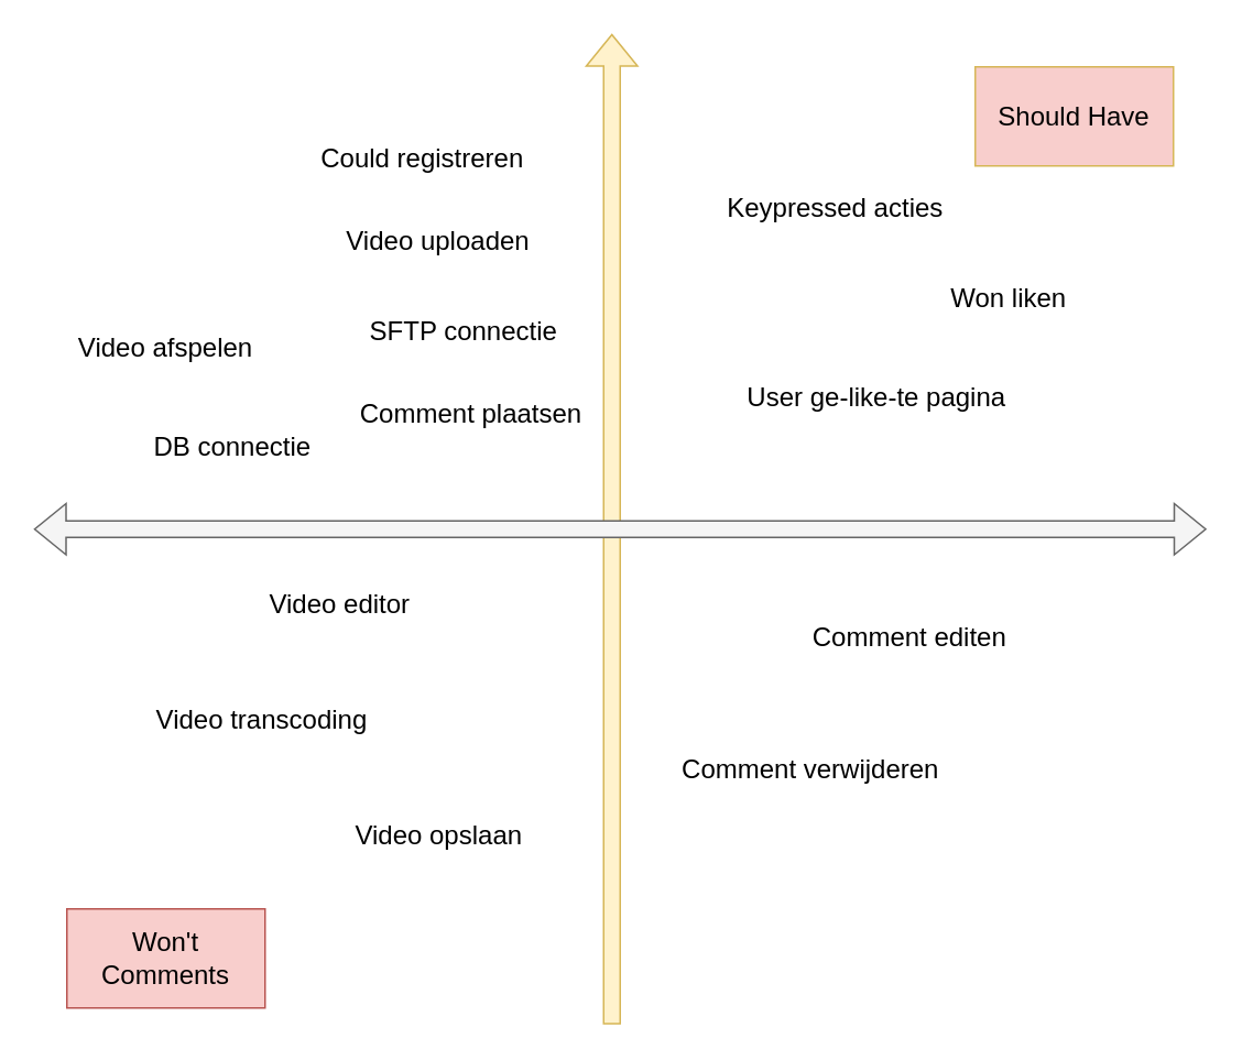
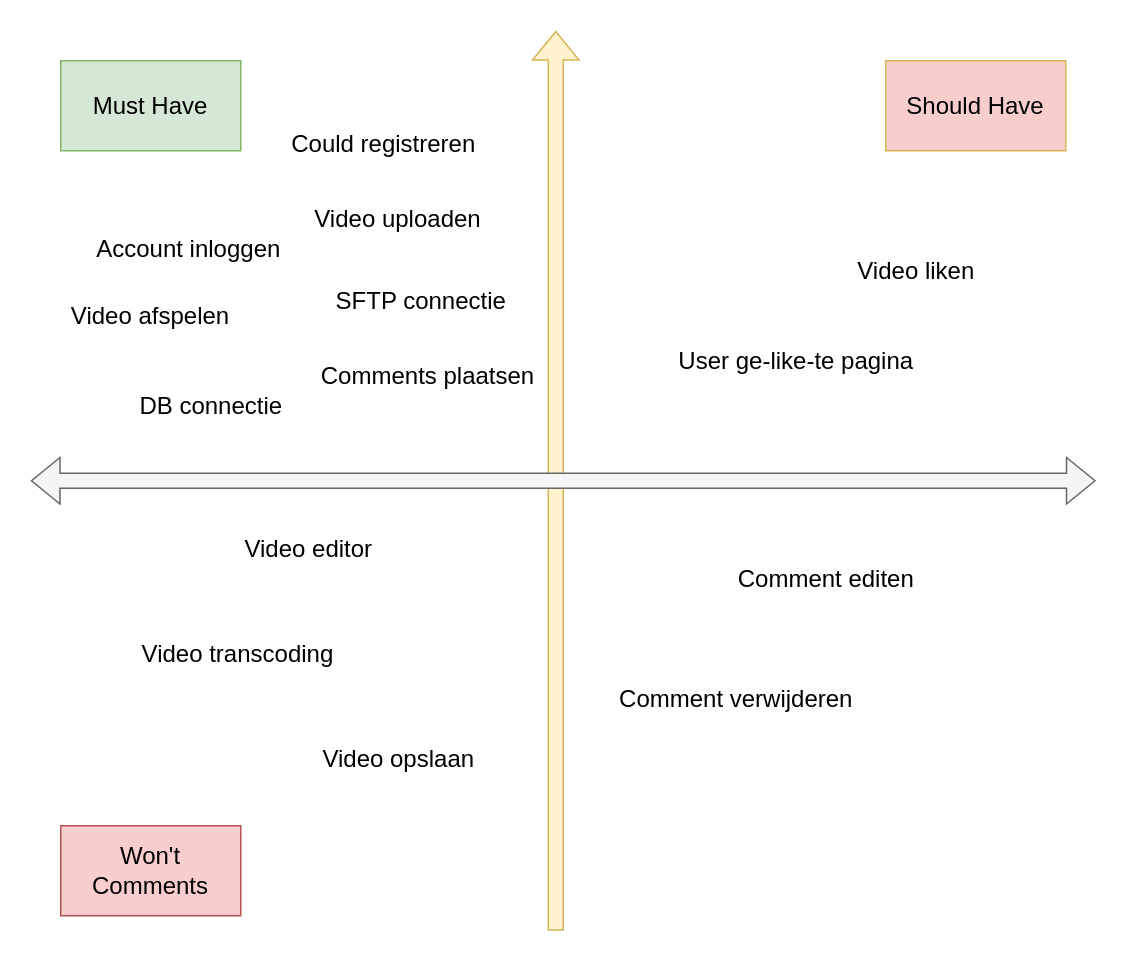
  <mxCell id="0" />
  <mxCell id="1" parent="0" />
  <mxCell id="2" value="" style="shape=flexArrow;endArrow=classic;html=1;rounded=0;fillColor=#fff2cc;strokeColor=#d6b656;" edge="1" parent="1"><mxGeometry width="50" height="50" relative="1" as="geometry"><mxPoint x="370" y="620" as="sourcePoint" /><mxPoint x="370" y="20" as="targetPoint" /></mxGeometry></mxCell>
  <mxCell id="3" value="" style="shape=flexArrow;endArrow=classic;html=1;rounded=0;startArrow=block;fillColor=#f5f5f5;strokeColor=#666666;" edge="1" parent="1"><mxGeometry width="50" height="50" relative="1" as="geometry"><mxPoint x="20" y="320" as="sourcePoint" /><mxPoint x="730" y="320" as="targetPoint" /></mxGeometry></mxCell>
+ <mxCell id="4" value="&lt;font style=&quot;font-size: 16px;&quot;&gt;Must Have&lt;/font&gt;" style="rounded=0;whiteSpace=wrap;html=1;fillColor=#d5e8d4;strokeColor=#82b366;" vertex="1" parent="1"><mxGeometry x="40" y="40" width="120" height="60" as="geometry" /></mxCell>
  <mxCell id="5" value="&lt;font style=&quot;font-size: 16px;&quot;&gt;Should Have&lt;/font&gt;" style="rounded=0;whiteSpace=wrap;html=1;fillColor=#f8cecc;strokeColor=#d6b656;" vertex="1" parent="1"><mxGeometry x="590" y="40" width="120" height="60" as="geometry" /></mxCell>
  <mxCell id="6" value="&lt;font style=&quot;font-size: 16px;&quot;&gt;Won't Comments&lt;/font&gt;" style="rounded=0;whiteSpace=wrap;html=1;fillColor=#f8cecc;strokeColor=#b85450;" vertex="1" parent="1"><mxGeometry x="40" y="550" width="120" height="60" as="geometry" /></mxCell>
  <mxCell id="7" value="&lt;font style=&quot;font-size: 16px;&quot;&gt;Video afspelen&lt;/font&gt;" style="text;html=1;strokeColor=none;fillColor=none;align=center;verticalAlign=middle;whiteSpace=wrap;rounded=0;" vertex="1" parent="1"><mxGeometry x="35" y="185" width="130" height="50" as="geometry" /></mxCell>
  <mxCell id="8" value="&lt;font style=&quot;font-size: 16px;&quot;&gt;Video uploaden&lt;/font&gt;" style="text;html=1;strokeColor=none;fillColor=none;align=center;verticalAlign=middle;whiteSpace=wrap;rounded=0;" vertex="1" parent="1"><mxGeometry x="200" y="120" width="130" height="50" as="geometry" /></mxCell>
- <mxCell id="9" value="&lt;span style=&quot;font-size: 16px;&quot;&gt;Comment plaatsen&lt;/span&gt;" style="text;html=1;strokeColor=none;fillColor=none;align=center;verticalAlign=middle;whiteSpace=wrap;rounded=0;" vertex="1" parent="1"><mxGeometry x="200" y="225" width="170" height="50" as="geometry" /></mxCell>
- <mxCell id="10" value="Won liken" style="text;html=1;align=center;verticalAlign=middle;resizable=0;points=[];autosize=1;strokeColor=none;fillColor=none;fontSize=16;" vertex="1" parent="1"><mxGeometry x="560" y="165" width="100" height="30" as="geometry" /></mxCell>
+ <mxCell id="9" value="&lt;span style=&quot;font-size: 16px;&quot;&gt;Comments plaatsen&lt;/span&gt;" style="text;html=1;strokeColor=none;fillColor=none;align=center;verticalAlign=middle;whiteSpace=wrap;rounded=0;" vertex="1" parent="1"><mxGeometry x="200" y="225" width="170" height="50" as="geometry" /></mxCell>
+ <mxCell id="10" value="Video liken" style="text;html=1;align=center;verticalAlign=middle;resizable=0;points=[];autosize=1;strokeColor=none;fillColor=none;fontSize=16;" vertex="1" parent="1"><mxGeometry x="560" y="165" width="100" height="30" as="geometry" /></mxCell>
  <mxCell id="11" value="DB connectie" style="text;html=1;align=center;verticalAlign=middle;resizable=0;points=[];autosize=1;strokeColor=none;fillColor=none;fontSize=16;" vertex="1" parent="1"><mxGeometry x="80" y="255" width="120" height="30" as="geometry" /></mxCell>
  <mxCell id="12" value="SFTP connectie" style="text;html=1;align=center;verticalAlign=middle;resizable=0;points=[];autosize=1;strokeColor=none;fillColor=none;fontSize=16;" vertex="1" parent="1"><mxGeometry x="210" y="185" width="140" height="30" as="geometry" /></mxCell>
  <mxCell id="13" value="Comment verwijderen" style="text;html=1;align=center;verticalAlign=middle;resizable=0;points=[];autosize=1;strokeColor=none;fillColor=none;fontSize=16;" vertex="1" parent="1"><mxGeometry x="400" y="450" width="180" height="30" as="geometry" /></mxCell>
  <mxCell id="14" value="Comment editen" style="text;html=1;align=center;verticalAlign=middle;resizable=0;points=[];autosize=1;strokeColor=none;fillColor=none;fontSize=16;" vertex="1" parent="1"><mxGeometry x="480" y="370" width="140" height="30" as="geometry" /></mxCell>
  <mxCell id="15" value="Video opslaan" style="text;html=1;align=center;verticalAlign=middle;resizable=0;points=[];autosize=1;strokeColor=none;fillColor=none;fontSize=16;" vertex="1" parent="1"><mxGeometry x="205" y="490" width="120" height="30" as="geometry" /></mxCell>
  <mxCell id="16" value="Could registreren" style="text;html=1;align=center;verticalAlign=middle;resizable=0;points=[];autosize=1;strokeColor=none;fillColor=none;fontSize=16;" vertex="1" parent="1"><mxGeometry x="175" y="80" width="160" height="30" as="geometry" /></mxCell>
+ <mxCell id="17" value="Account inloggen" style="text;html=1;align=center;verticalAlign=middle;resizable=0;points=[];autosize=1;strokeColor=none;fillColor=none;fontSize=16;" vertex="1" parent="1"><mxGeometry x="50" y="150" width="150" height="30" as="geometry" /></mxCell>
  <mxCell id="18" value="Video transcoding&amp;nbsp;" style="text;html=1;align=center;verticalAlign=middle;resizable=0;points=[];autosize=1;strokeColor=none;fillColor=none;fontSize=16;" vertex="1" parent="1"><mxGeometry x="80" y="420" width="160" height="30" as="geometry" /></mxCell>
  <mxCell id="19" value="Video editor" style="text;html=1;align=center;verticalAlign=middle;resizable=0;points=[];autosize=1;strokeColor=none;fillColor=none;fontSize=16;" vertex="1" parent="1"><mxGeometry x="150" y="350" width="110" height="30" as="geometry" /></mxCell>
  <mxCell id="20" value="User ge-like-te pagina" style="text;html=1;align=center;verticalAlign=middle;resizable=0;points=[];autosize=1;strokeColor=none;fillColor=none;fontSize=16;" vertex="1" parent="1"><mxGeometry x="440" y="225" width="180" height="30" as="geometry" /></mxCell>
- <mxCell id="21" value="Keypressed acties" style="text;html=1;align=center;verticalAlign=middle;resizable=0;points=[];autosize=1;strokeColor=none;fillColor=none;fontSize=16;" vertex="1" parent="1"><mxGeometry x="430" y="110" width="150" height="30" as="geometry" /></mxCell>
